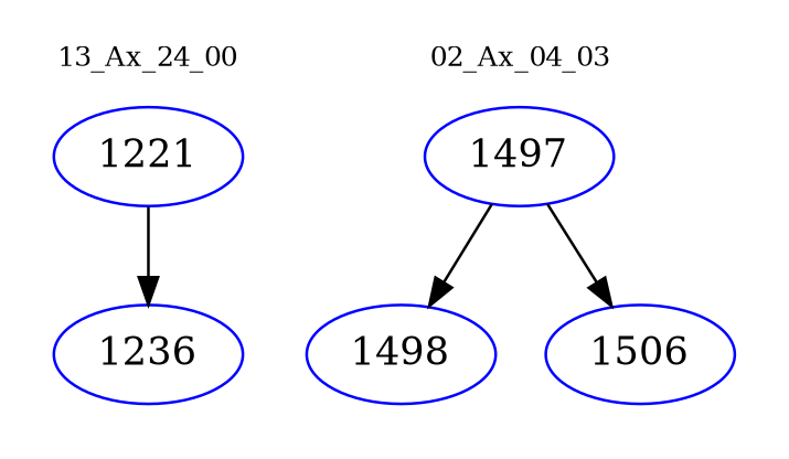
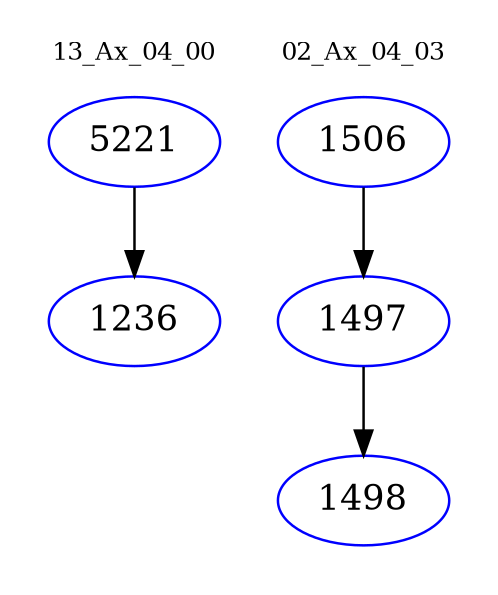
  digraph {
    node [color=blue]
    edge [color=black]
-   n1 [label=1221]
+   n1 [label=5221]
    n2 [label=1236]
    n3 [label=1497]
    n4 [label=1498]
    n5 [label=1506]
    subgraph cluster_1 {
      color=white
      fontsize=10
-     label="13_Ax_24_00"
+     label="13_Ax_04_00"
      n1
      n2
    }
    subgraph cluster_2 {
      color=white
      fontsize=10
      label="02_Ax_04_03"
      n3
      n4
      n5
    }
    n1 -> n2
    n3 -> n4
-   n3 -> n5
+   n5 -> n3
  }
